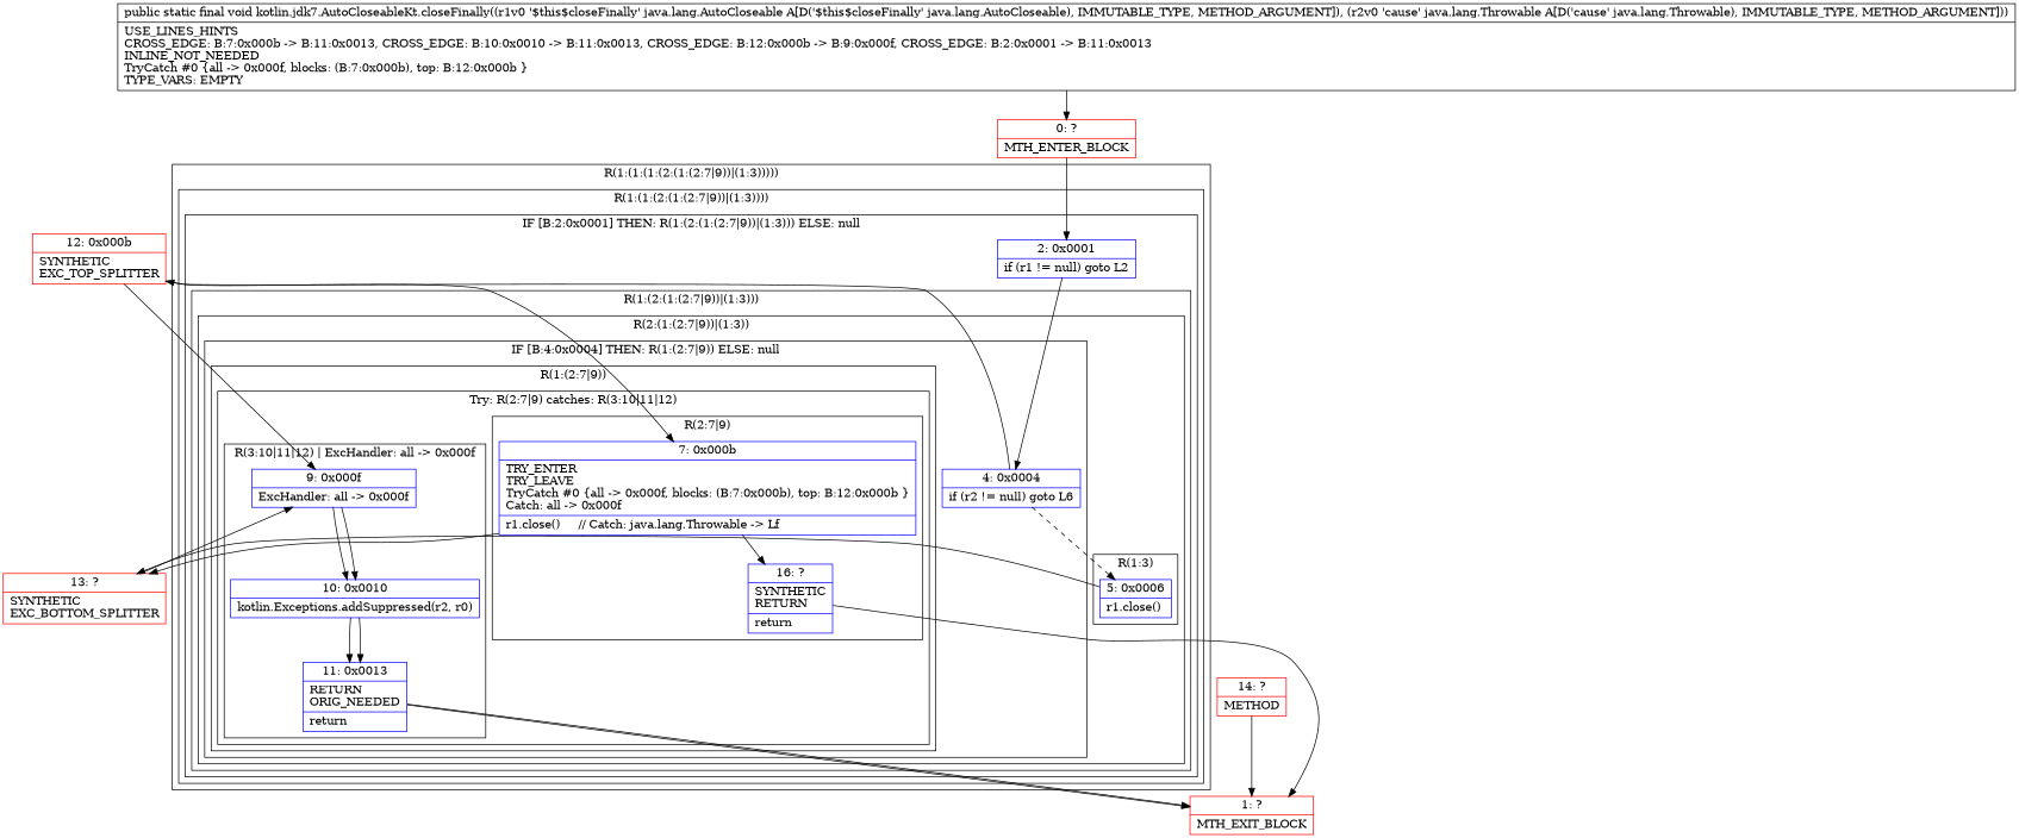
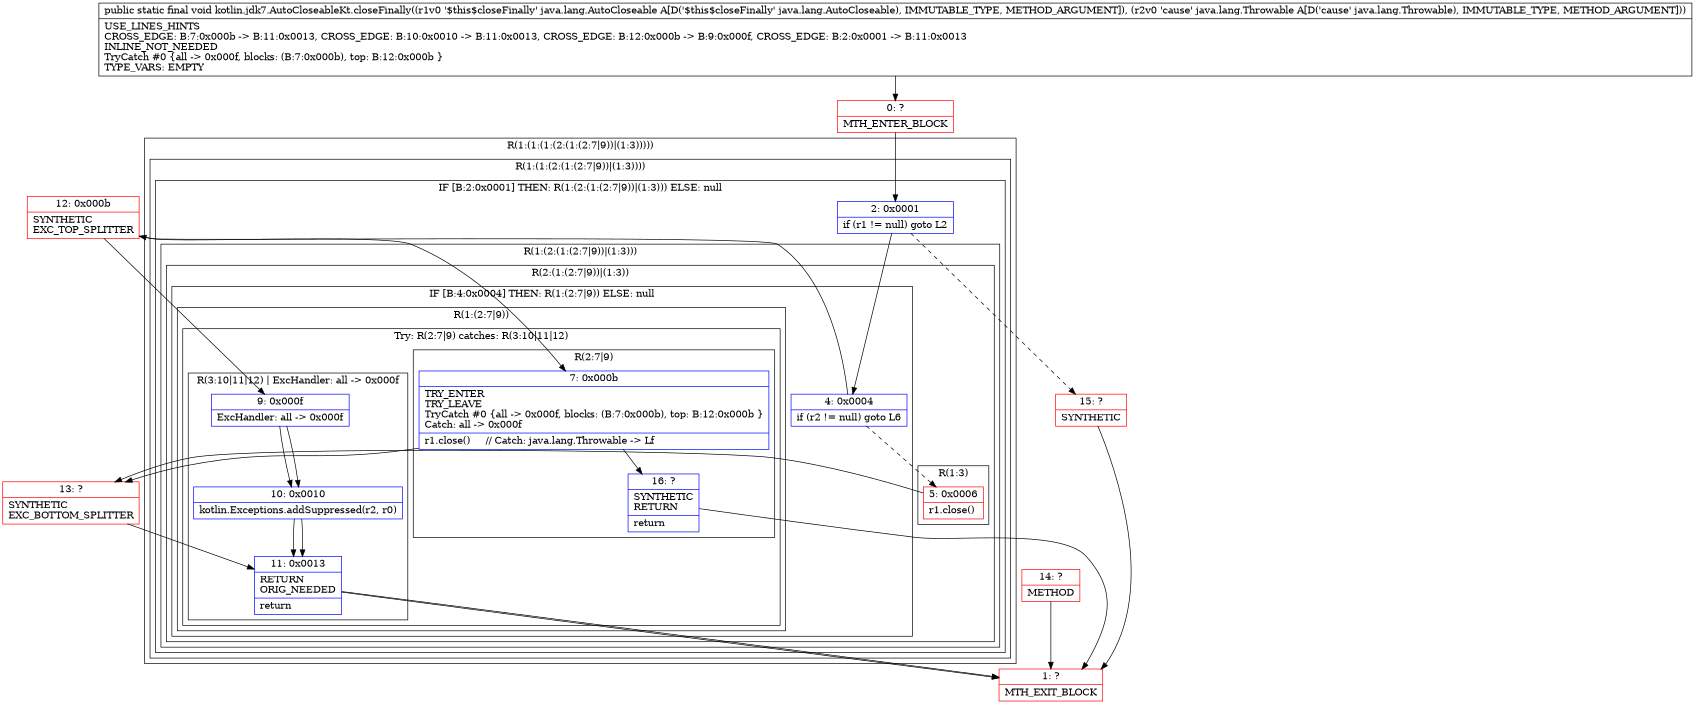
  digraph {
    node [color=blue shape=record]
    n1 [label="{7\:\ 0x000b|TRY_ENTER\lTRY_LEAVE\lTryCatch #0 \{all \-\> 0x000f, blocks: (B:7:0x000b), top: B:12:0x000b \}\lCatch: all \-\> 0x000f\l|r1.close()     \/\/ Catch: java.lang.Throwable \-\> Lf\l}"]
    n2 [label="{16\:\ ?|SYNTHETIC\lRETURN\l|return\l}"]
    n3 [label="{9\:\ 0x000f|ExcHandler: all \-\> 0x000f\l}"]
    n4 [label="{10\:\ 0x0010|kotlin.Exceptions.addSuppressed(r2, r0)\l}"]
    n5 [label="{11\:\ 0x0013|RETURN\lORIG_NEEDED\l|return\l}"]
    n6 [label="{4\:\ 0x0004|if (r2 != null) goto L6\l}"]
-   n7 [label="{5\:\ 0x0006|r1.close()\l}"]
+   n7 [color=red label="{5\:\ 0x0006|r1.close()\l}"]
    n8 [label="{2\:\ 0x0001|if (r1 != null) goto L2\l}"]
    n9 [color=red label="{13\:\ ?|SYNTHETIC\lEXC_BOTTOM_SPLITTER\l}"]
    n10 [color=red label="{1\:\ ?|MTH_EXIT_BLOCK\l}"]
    n11 [color=red label="{12\:\ 0x000b|SYNTHETIC\lEXC_TOP_SPLITTER\l}"]
+   n12 [color=red label="{15\:\ ?|SYNTHETIC\l}"]
    n13 [color=red label="{14\:\ ?|METHOD\l}"]
    n14 [color=red label="{0\:\ ?|MTH_ENTER_BLOCK\l}"]
    n15 [label="{public static final void kotlin.jdk7.AutoCloseableKt.closeFinally((r1v0 '$this$closeFinally' java.lang.AutoCloseable A[D('$this$closeFinally' java.lang.AutoCloseable), IMMUTABLE_TYPE, METHOD_ARGUMENT]), (r2v0 'cause' java.lang.Throwable A[D('cause' java.lang.Throwable), IMMUTABLE_TYPE, METHOD_ARGUMENT]))  | USE_LINES_HINTS\lCROSS_EDGE: B:7:0x000b \-\> B:11:0x0013, CROSS_EDGE: B:10:0x0010 \-\> B:11:0x0013, CROSS_EDGE: B:12:0x000b \-\> B:9:0x000f, CROSS_EDGE: B:2:0x0001 \-\> B:11:0x0013\lINLINE_NOT_NEEDED\lTryCatch #0 \{all \-\> 0x000f, blocks: (B:7:0x000b), top: B:12:0x000b \}\lTYPE_VARS: EMPTY\l}" color=""]
    subgraph cluster_1 {
      label="R(1:(1:(1:(2:(1:(2:7|9))|(1:3)))))"
      subgraph cluster_2 {
        label="R(1:(1:(2:(1:(2:7|9))|(1:3))))"
        subgraph cluster_3 {
          label="IF [B:2:0x0001] THEN: R(1:(2:(1:(2:7|9))|(1:3))) ELSE: null"
          n8
          subgraph cluster_4 {
            label="R(1:(2:(1:(2:7|9))|(1:3)))"
            subgraph cluster_5 {
              label="R(2:(1:(2:7|9))|(1:3))"
              subgraph cluster_6 {
                label="IF [B:4:0x0004] THEN: R(1:(2:7|9)) ELSE: null"
                n6
                subgraph cluster_7 {
                  label="R(1:(2:7|9))"
                  subgraph cluster_8 {
                    label="Try: R(2:7|9) catches: R(3:10|11|12)"
                    subgraph cluster_9 {
                      label="R(2:7|9)"
                      n1
                      n2
                    }
                    subgraph cluster_10 {
                      label="R(3:10|11|12) | ExcHandler: all \-\> 0x000f\l"
                      n3
                      n4
                      n5
                    }
                  }
                }
              }
              subgraph cluster_11 {
                label="R(1:3)"
                n7
              }
            }
          }
        }
      }
    }
    subgraph cluster_12 {
      label="R(3:10|11|12) | ExcHandler: all \-\> 0x000f\l"
    }
    n1 -> n2
    n1 -> n9
    n2 -> n10
    n3 -> n4
    n3 -> n4
    n4 -> n5
    n4 -> n5
    n5 -> n10
    n5 -> n10
    n6 -> n7 [style=dashed]
    n6 -> n11
    n7 -> n9
    n8 -> n6
-   n9 -> n3
+   n8 -> n12 [style=dashed]
+   n9 -> n5
    n11 -> n1
    n11 -> n3
+   n12 -> n10
    n13 -> n10
    n14 -> n8
    n15 -> n14
  }
